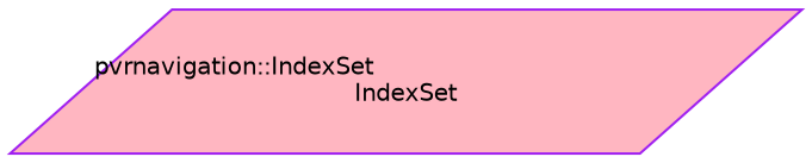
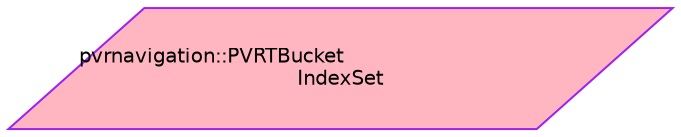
  digraph {
    rankdir=LR
-   n1 [color=purple fillcolor=lightpink fontname=Helvetica fontsize=10 height=0.2 label="pvrnavigation::IndexSet\lIndexSet" shape=parallelogram style=filled width=0.4]
+   n1 [color=purple fillcolor=lightpink fontname=Helvetica fontsize=10 height=0.2 label="pvrnavigation::PVRTBucket\lIndexSet" shape=parallelogram style=filled width=0.4]
  }
